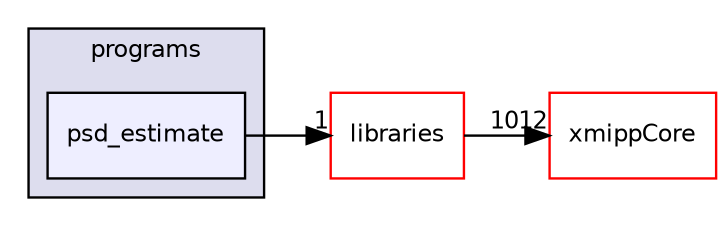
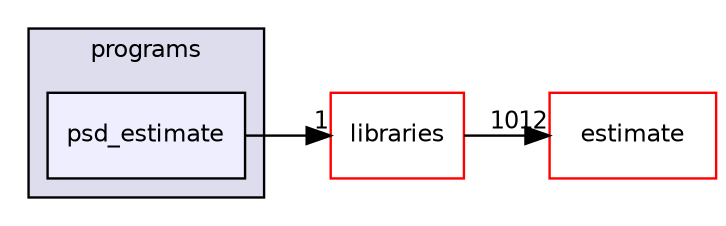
  digraph {
    compound=true
    rankdir=LR
    node [fillcolor=white fontname=Helvetica fontsize=10 shape=box style=filled color=red]
    edge [labeldistance=1.5 labelfontname=Helvetica labelfontsize=10]
    n1 [fillcolor="#eeeeff" label=psd_estimate pencolor=black color=""]
    n2 [label=libraries]
-   n3 [label=xmippCore]
+   n3 [label=estimate]
    subgraph cluster_1 {
      bgcolor="#ddddee"
      fontname=Helvetica
      fontsize=10
      label=programs
      pencolor=black
      n1
    }
    n1 -> n2 [headlabel=1]
    n2 -> n3 [headlabel=1012]
  }
